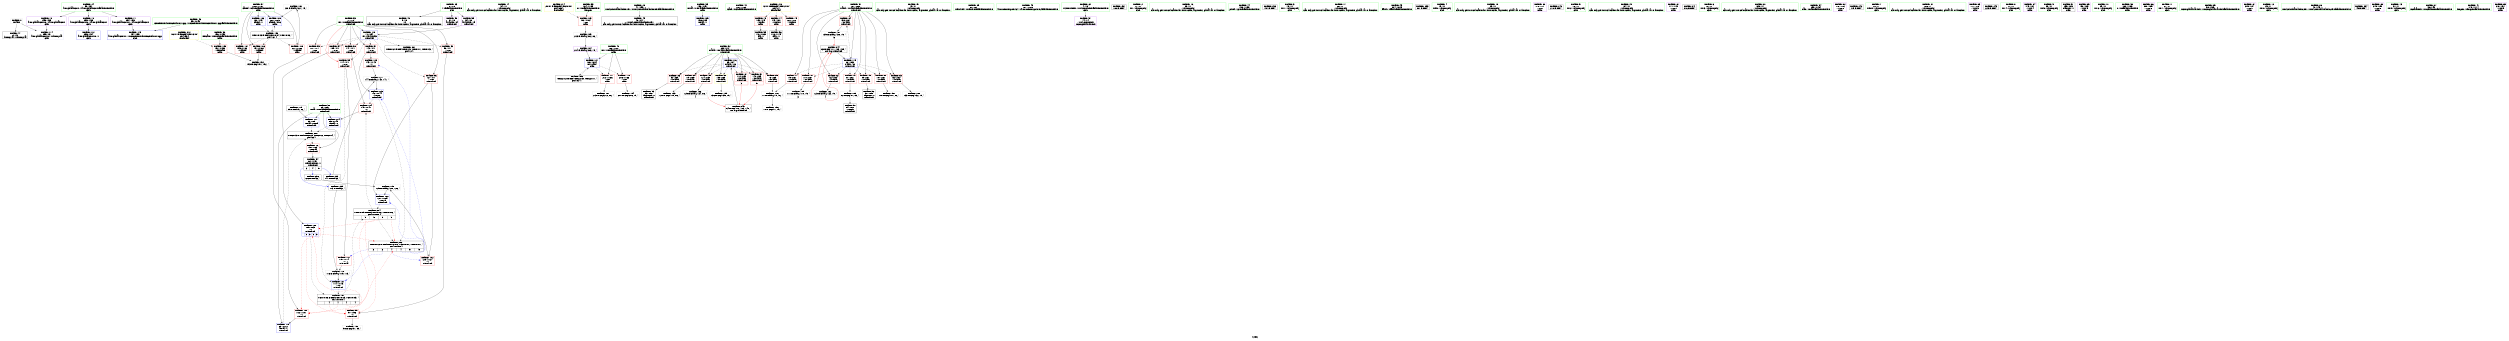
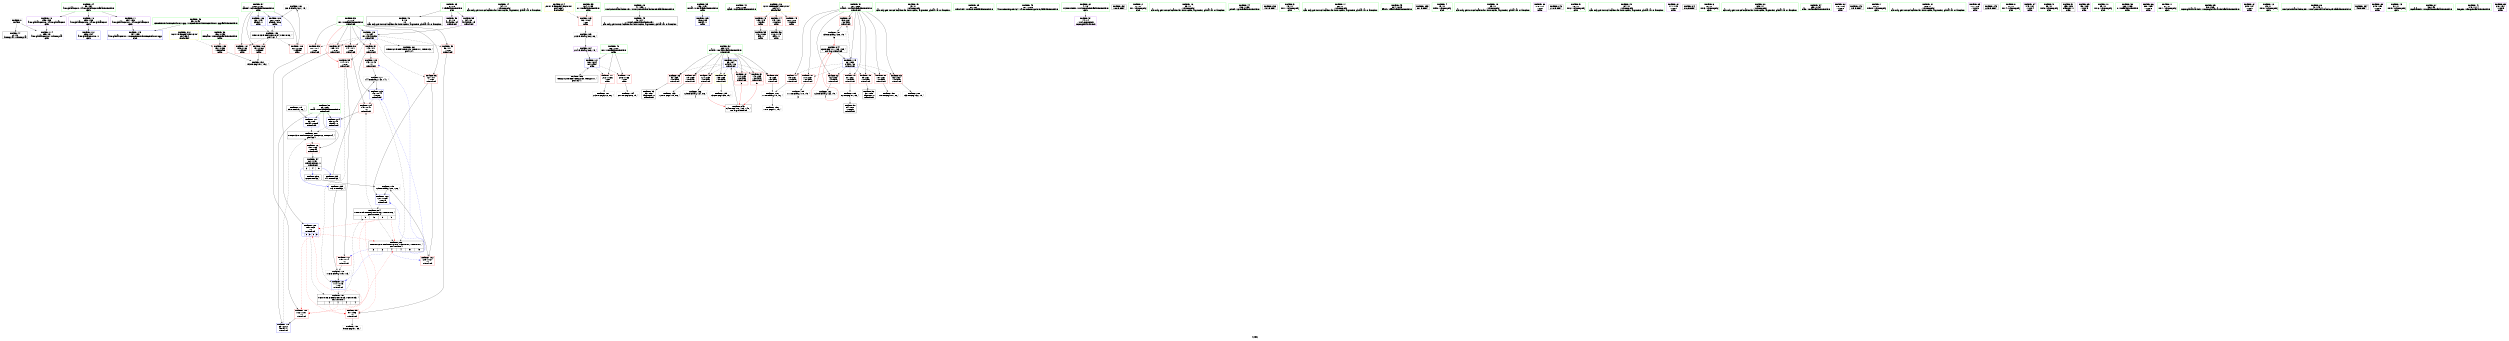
  digraph {
    label=SVFG
    node [color=green shape=record]
    edge [style=solid]
    n1 [color=grey label="{NodeID: 0\nNullPtr}"]
    n2 [color=black label="{NodeID: 47\n2\<--3\ndummyVal\<--dummyVal\n}"]
    n3 [color=blue label="{NodeID: 114\n255\<--3\nllvm.global_ctors_2\<--dummyVal\nGlob }" style=dotted]
    n4 [color=grey label="{NodeID: 180\n228 = Binary(227, 79, )\n}"]
    n5 [color=blue label="{NodeID: 128\n160\<--228\ncaseId\<--inc\nmain\n}"]
    n6 [color=black label="{NodeID: 198\nMR_18V_3 = PHI(MR_18V_4, MR_18V_2, )\npts\{161 \}\n}"]
    n7 [color=red label="{NodeID: 106\n191\<--160\n\<--caseId\nmain\n}"]
    n8 [color=red label="{NodeID: 107\n195\<--160\n\<--caseId\nmain\n}"]
    n9 [color=red label="{NodeID: 108\n227\<--160\n\<--caseId\nmain\n}"]
    n10 [color=red label="{NodeID: 97\n142\<--71\n\<--ret\n_Z5solveii\n}"]
    n11 [color=red label="{NodeID: 103\n143\<--142\n\<--\n_Z5solveii\n}"]
    n12 [color=blue label="{NodeID: 123\n142\<--144\n\<--or22\n_Z5solveii\n}"]
    n13 [color=grey label="{NodeID: 177\n144 = Binary(143, 141, )\n}"]
    n14 [color=red label="{NodeID: 104\n148\<--147\n\<--\n_Z5solveii\n}"]
    n15 [color=black label="{NodeID: 202\nMR_10V_2 = PHI(MR_10V_12, MR_10V_1, MR_10V_1, )\npts\{100000 \}\n|{<s0>3|<s1>3|<s2>4|<s3>4|<s4>5|<s5>5}}"]
    n16 [color=blue label="{NodeID: 124\n65\<--148\nretval\<--\n_Z5solveii\n}"]
    n17 [color=blue label="{NodeID: 122\n127\<--129\n\<--or15\n_Z5solveii\n}"]
-   n18 [color=red label="{NodeID: 101\n115\<--114\n\<--\n_Z5retval\n}"]
+   n18 [color=red label="{NodeID: 101\n115\<--114\n\<--\n_Z5solveii\n}"]
    n19 [color=red label="{NodeID: 102\n128\<--127\n\<--\n_Z5solveii\n}"]
    n20 [color=blue label="{NodeID: 121\n114\<--116\n\<--or\n_Z5solveii\n}"]
    n21 [label="{NodeID: 14\n34\<--1\n\<--dummyObj\nCan only get source location for instruction, argument, global var or function.}"]
    n22 [color=grey label="{NodeID: 194\n207 = cmp(206, 79, )\n}"]
    n23 [color=red label="{NodeID: 111\n212\<--166\n\<--ret\nmain\n}"]
    n24 [color=grey label="{NodeID: 187\n213 = cmp(212, 86, )\n}"]
    n25 [label="{NodeID: 28\n47\<--53\n_ZNSt8ios_base4InitD1Ev\<--_ZNSt8ios_base4InitD1Ev_field_insensitive\n}"]
    n26 [color=black label="{NodeID: 49\n46\<--47\n\<--_ZNSt8ios_base4InitD1Ev\nCan only get source location for instruction, argument, global var or function.}"]
    n27 [color=blue label="{NodeID: 125\n156\<--83\nretval\<--\nmain\n}"]
    n28 [label="{NodeID: 42\n181\<--182\nscanf\<--scanf_field_insensitive\n}"]
    n29 [color=black label="{NodeID: 56\n178\<--175\ncall1\<--\nmain\n}"]
    n30 [color=black label="{NodeID: 236\n126 = PHI(62, )\n}"]
    n31 [color=grey label="{NodeID: 179\n129 = Binary(128, 126, )\n}"]
    n32 [color=black label="{NodeID: 204\nMR_10V_9 = PHI(MR_10V_8, MR_10V_6, )\npts\{100000 \}\n|{|<s2>5|<s3>5|<s4>5|<s5>5}}"]
    n33 [color=purple label="{NodeID: 70\n253\<--33\nllvm.global_ctors_0\<--llvm.global_ctors\nGlob }"]
    n34 [color=blue label="{NodeID: 112\n253\<--34\nllvm.global_ctors_0\<--\nGlob }"]
    n35 [color=red label="{NodeID: 84\n138\<--67\n\<--n.addr\n_Z5solveii\n}"]
    n36 [color=grey label="{NodeID: 181\n139 = Binary(138, 79, )\n|{<s0>5}}"]
    n37 [color=black label="{NodeID: 244\n63 = PHI(111, 123, 139, )\n0th arg _Z5solveii }"]
    n38 [color=blue label="{NodeID: 115\n67\<--63\nn.addr\<--n\n_Z5solveii\n}"]
    n39 [color=red label="{NodeID: 77\n75\<--67\n\<--n.addr\n_Z5solveii\n}"]
    n40 [color=red label="{NodeID: 78\n81\<--67\n\<--n.addr\n_Z5solveii\n}"]
    n41 [color=red label="{NodeID: 79\n89\<--67\n\<--n.addr\n_Z5solveii\n}"]
    n42 [color=red label="{NodeID: 80\n107\<--67\n\<--n.addr\n_Z5solveii\n}"]
    n43 [color=red label="{NodeID: 81\n110\<--67\n\<--n.addr\n_Z5solveii\n}"]
    n44 [color=red label="{NodeID: 82\n122\<--67\n\<--n.addr\n_Z5solveii\n}"]
    n45 [color=red label="{NodeID: 83\n132\<--67\n\<--n.addr\n_Z5solveii\n}"]
    n46 [color=red label="{NodeID: 98\n147\<--71\n\<--ret\n_Z5solveii\n}"]
    n47 [color=black label="{NodeID: 200\nMR_2V_3 = PHI(MR_2V_5, MR_2V_2, MR_2V_4, )\npts\{66 \}\n}"]
    n48 [label="{NodeID: 15\n79\<--1\n\<--dummyObj\nCan only get source location for instruction, argument, global var or function.}"]
    n49 [color=grey label="{NodeID: 195\n136 = cmp(135, 79, )\n}"]
    n50 [label="{NodeID: 29\n60\<--61\n_Z5solveii\<--_Z5solveii_field_insensitive\n}"]
    n51 [color=blue label="{NodeID: 126\n160\<--79\ncaseId\<--\nmain\n}"]
    n52 [color=grey label="{NodeID: 192\n193 = cmp(191, 192, )\n}"]
    n53 [label="{NodeID: 43\n187\<--188\nllvm.memset.p0i8.i64\<--llvm.memset.p0i8.i64_field_insensitive\n}"]
    n54 [color=purple label="{NodeID: 57\n44\<--4\n\<--_ZStL8__ioinit\n__cxx_global_var_init\n}"]
    n55 [color=black label="{NodeID: 237\n180 = PHI()\n}"]
    n56 [color=purple label="{NodeID: 71\n254\<--33\nllvm.global_ctors_1\<--llvm.global_ctors\nGlob }"]
    n57 [color=blue label="{NodeID: 113\n254\<--35\nllvm.global_ctors_1\<--_GLOBAL__sub_I_ACRush_0_1.cpp\nGlob }"]
    n58 [color=red label="{NodeID: 85\n76\<--69\n\<--m.addr\n_Z5solveii\n}"]
    n59 [color=grey label="{NodeID: 176\n77 = Binary(75, 76, )\n}"]
    n60 [color=grey label="{NodeID: 196\n78 = cmp(77, 79, )\n}"]
    n61 [label="{NodeID: 2\n11\<--1\n.str\<--dummyObj\nGlob }"]
    n62 [color=grey label="{NodeID: 182\n123 = Binary(122, 79, )\n|{<s0>4}}"]
    n63 [color=red label="{NodeID: 99\n97\<--96\n\<--\n_Z5solveii\n}"]
    n64 [color=grey label="{NodeID: 190\n98 = cmp(97, 99, )\n}"]
    n65 [label="{NodeID: 16\n83\<--1\n\<--dummyObj\nCan only get source location for instruction, argument, global var or function.}"]
    n66 [label="{NodeID: 30\n65\<--66\nretval\<--retval_field_insensitive\n_Z5solveii\n}"]
    n67 [color=red label="{NodeID: 76\n151\<--65\n\<--retval\n_Z5solveii\n}"]
    n68 [color=blue label="{NodeID: 117\n65\<--85\nretval\<--cond\n_Z5solveii\n}"]
    n69 [color=blue label="{NodeID: 119\n65\<--102\nretval\<--\n_Z5solveii\n}"]
    n70 [color=black label="{NodeID: 54\n62\<--151\n_Z5solveii_ret\<--\n_Z5solveii\n|{<s0>3|<s1>4|<s2>5}}"]
    n71 [color=black label="{NodeID: 233\n141 = PHI(62, )\n}"]
    n72 [color=black label="{NodeID: 235\n113 = PHI(62, )\n}"]
    n73 [color=yellow label="{NodeID: 210\n12V_1 = ENCHI(MR_12V_0)\npts\{1 \}\nFun[main]}" style=double]
    n74 [color=red label="{NodeID: 73\n169\<--15\n\<--stdin\nmain\n}"]
    n75 [color=red label="{NodeID: 74\n175\<--20\n\<--stdout\nmain\n}"]
    n76 [color=red label="{NodeID: 75\n222\<--20\n\<--stdout\nmain\n}"]
    n77 [color=black label="{NodeID: 55\n172\<--169\ncall\<--\nmain\n}"]
    n78 [color=blue label="{NodeID: 127\n166\<--204\nret\<--add\nmain\n}"]
    n79 [color=red label="{NodeID: 110\n206\<--166\n\<--ret\nmain\n}"]
    n80 [color=black label="{NodeID: 199\nMR_22V_2 = PHI(MR_22V_3, MR_22V_1, )\npts\{167 \}\n}"]
    n81 [label="{NodeID: 44\n198\<--199\nprintf\<--printf_field_insensitive\n}"]
    n82 [color=purple label="{NodeID: 58\n91\<--8\narrayidx\<--f\n_Z5solveii\n}"]
    n83 [color=black label="{NodeID: 238\n197 = PHI()\n}"]
    n84 [color=purple label="{NodeID: 72\n255\<--33\nllvm.global_ctors_2\<--llvm.global_ctors\nGlob }"]
    n85 [color=red label="{NodeID: 86\n92\<--69\n\<--m.addr\n_Z5solveii\n}"]
    n86 [color=black label="{NodeID: 53\n93\<--92\nidxprom2\<--\n_Z5solveii\n}"]
    n87 [label="{NodeID: 3\n13\<--1\n.str.1\<--dummyObj\nGlob }"]
    n88 [color=grey label="{NodeID: 183\n203 = Binary(202, 86, )\n}"]
    n89 [color=purple label="{NodeID: 184\n204 = Binary(203, 79, )\n}"]
    n90 [color=red label="{NodeID: 100\n102\<--101\n\<--\n_Z5solveii\n}"]
    n91 [label="{NodeID: 17\n86\<--1\n\<--dummyObj\nCan only get source location for instruction, argument, global var or function.}"]
    n92 [color=black label="{NodeID: 197\nMR_10V_6 = PHI(MR_10V_5, MR_10V_3, )\npts\{100000 \}\n|{|<s1>4|<s2>4|<s3>4|<s4>4}}"]
    n93 [color=blue label="{NodeID: 120\n105\<--83\n\<--\n_Z5solveii\n|{|<s1>3|<s2>3|<s3>3|<s4>3}}"]
    n94 [color=grey label="{NodeID: 178\n116 = Binary(115, 113, )\n}"]
    n95 [label="{NodeID: 31\n67\<--68\nn.addr\<--n.addr_field_insensitive\n_Z5solveii\n}"]
    n96 [color=grey label="{NodeID: 189\n82 = cmp(81, 83, )\n}"]
    n97 [color=black label="{NodeID: 52\n90\<--89\nidxprom\<--\n_Z5solveii\n}"]
    n98 [color=grey label="{NodeID: 191\n108 = cmp(107, 86, )\n}"]
    n99 [color=grey label="{NodeID: 185\n111 = Binary(110, 79, )\n|{<s0>3}}"]
    n100 [color=grey label="{NodeID: 188\n133 = cmp(132, 79, )\n}"]
    n101 [color=black label="{NodeID: 50\n84\<--82\n\<--cmp1\n_Z5solveii\n}"]
    n102 [label="{NodeID: 45\n224\<--225\nfflush\<--fflush_field_insensitive\n}"]
    n103 [color=purple label="{NodeID: 59\n94\<--8\narrayidx3\<--f\n_Z5solveii\n}"]
    n104 [color=blue label="{NodeID: 118\n71\<--94\nret\<--arrayidx3\n_Z5solveii\n}"]
    n105 [color=red label="{NodeID: 92\n96\<--71\n\<--ret\n_Z5solveii\n}"]
    n106 [color=red label="{NodeID: 93\n101\<--71\n\<--ret\n_Z5solveii\n}"]
    n107 [color=red label="{NodeID: 94\n105\<--71\n\<--ret\n_Z5solveii\n}"]
    n108 [color=red label="{NodeID: 95\n114\<--71\n\<--ret\n_Z5solveii\n}"]
    n109 [color=red label="{NodeID: 96\n127\<--71\n\<--ret\n_Z5solveii\n}"]
    n110 [color=black label="{NodeID: 201\nMR_8V_2 = PHI(MR_8V_3, MR_8V_1, MR_8V_3, )\npts\{72 \}\n}"]
    n111 [color=black label="{NodeID: 239\n201 = PHI()\n}"]
    n112 [color=red label="{NodeID: 87\n112\<--69\n\<--m.addr\n_Z5solveii\n|{<s0>3}}"]
    n113 [color=black label="{NodeID: 245\n64 = PHI(112, 125, 140, )\n1st arg _Z5solveii }"]
    n114 [color=blue label="{NodeID: 116\n69\<--64\nm.addr\<--m\n_Z5solveii\n}"]
    n115 [color=red label="{NodeID: 88\n119\<--69\n\<--m.addr\n_Z5solveii\n}"]
    n116 [color=red label="{NodeID: 89\n124\<--69\n\<--m.addr\n_Z5solveii\n}"]
    n117 [color=yellow label="{NodeID: 90\n135\<--69\n\<--m.addr\n_Z5solveii\n}"]
    n118 [color=red label="{NodeID: 91\n140\<--69\n\<--m.addr\n_Z5solveii\n|{<s0>5}}"]
    n119 [label="{NodeID: 4\n15\<--1\nstdin\<--dummyObj\nGlob }"]
    n120 [label="{NodeID: 18\n99\<--1\n\<--dummyObj\nCan only get source location for instruction, argument, global var or function.}"]
    n121 [label="{NodeID: 32\n69\<--70\nm.addr\<--m.addr_field_insensitive\n_Z5solveii\n}"]
    n122 [color=grey label="{NodeID: 193\n120 = cmp(119, 86, )\n}"]
    n123 [color=grey label="{NodeID: 186\n125 = Binary(124, 86, )\n|{<s0>4}}"]
    n124 [color=yellow label="{NodeID: 212\n16V_1 = ENCHI(MR_16V_0)\npts\{159 \}\nFun[main]}" style=double]
    n125 [color=red label="{NodeID: 105\n192\<--158\n\<--testcase\nmain\n}"]
    n126 [label="{NodeID: 46\n35\<--249\n_GLOBAL__sub_I_ACRush_0_1.cpp\<--_GLOBAL__sub_I_ACRush_0_1.cpp_field_insensitive\n}"]
    n127 [color=purple label="{NodeID: 60\n170\<--11\n\<--.str\nmain\n}"]
    n128 [color=black label="{NodeID: 240\n210 = PHI()\n}"]
    n129 [label="{NodeID: 5\n16\<--1\n.str.2\<--dummyObj\nGlob }"]
    n130 [label="{NodeID: 19\n184\<--1\n\<--dummyObj\nCan only get source location for instruction, argument, global var or function.}"]
    n131 [label="{NodeID: 33\n71\<--72\nret\<--ret_field_insensitive\n_Z5solveii\n}"]
    n132 [color=purple label="{NodeID: 61\n171\<--13\n\<--.str.1\nmain\n}"]
    n133 [color=black label="{NodeID: 241\n216 = PHI()\n}"]
    n134 [label="{NodeID: 6\n18\<--1\n.str.3\<--dummyObj\nGlob }"]
    n135 [label="{NodeID: 20\n185\<--1\n\<--dummyObj\nCan only get source location for instruction, argument, global var or function.}"]
    n136 [label="{NodeID: 34\n153\<--154\nmain\<--main_field_insensitive\n}"]
    n137 [color=yellow label="{NodeID: 214\n20V_1 = ENCHI(MR_20V_0)\npts\{165 \}\nFun[main]}" style=double]
    n138 [color=red label="{NodeID: 109\n202\<--164\n\<--m\nmain\n}"]
    n139 [color=black label="{NodeID: 48\n9\<--8\n\<--f\nCan only get source location for instruction, argument, global var or function.}"]
    n140 [color=purple label="{NodeID: 62\n176\<--16\n\<--.str.2\nmain\n}"]
    n141 [color=black label="{NodeID: 242\n219 = PHI()\n}"]
    n142 [label="{NodeID: 7\n20\<--1\nstdout\<--dummyObj\nGlob }"]
    n143 [label="{NodeID: 21\n186\<--1\n\<--dummyObj\nCan only get source location for instruction, argument, global var or function.}"]
    n144 [label="{NodeID: 35\n156\<--157\nretval\<--retval_field_insensitive\nmain\n}"]
    n145 [color=purple label="{NodeID: 63\n177\<--18\n\<--.str.3\nmain\n}"]
    n146 [color=black label="{NodeID: 243\n223 = PHI()\n}"]
    n147 [label="{NodeID: 8\n21\<--1\n.str.4\<--dummyObj\nGlob }"]
    n148 [label="{NodeID: 22\n4\<--6\n_ZStL8__ioinit\<--_ZStL8__ioinit_field_insensitive\nGlob }"]
    n149 [label="{NodeID: 36\n158\<--159\ntestcase\<--testcase_field_insensitive\nmain\n}"]
    n150 [color=purple label="{NodeID: 64\n179\<--21\n\<--.str.4\nmain\n}"]
    n151 [color=black label="{NodeID: 175\n85 = PHI(79, 86, )\n}"]
    n152 [label="{NodeID: 9\n23\<--1\n.str.5\<--dummyObj\nGlob }"]
    n153 [label="{NodeID: 23\n8\<--10\nf\<--f_field_insensitive\nGlob }"]
    n154 [label="{NodeID: 37\n160\<--161\ncaseId\<--caseId_field_insensitive\nmain\n}"]
    n155 [color=black label="{NodeID: 51\n155\<--83\nmain_ret\<--\nmain\n}"]
    n156 [color=purple label="{NodeID: 65\n196\<--23\n\<--.str.5\nmain\n}"]
    n157 [label="{NodeID: 10\n25\<--1\n.str.6\<--dummyObj\nGlob }"]
    n158 [label="{NodeID: 24\n33\<--37\nllvm.global_ctors\<--llvm.global_ctors_field_insensitive\nGlob }"]
    n159 [label="{NodeID: 38\n162\<--163\nn\<--n_field_insensitive\nmain\n}"]
    n160 [color=purple label="{NodeID: 66\n200\<--25\n\<--.str.6\nmain\n}"]
    n161 [label="{NodeID: 11\n27\<--1\n.str.7\<--dummyObj\nGlob }"]
    n162 [label="{NodeID: 25\n38\<--39\n__cxx_global_var_init\<--__cxx_global_var_init_field_insensitive\n}"]
-   n163 [label="{NodeID: 39\n164\<--165\nm\<--m_field_insensitive\nfreopen\n}"]
+   n163 [label="{NodeID: 39\n164\<--165\nm\<--m_field_insensitive\nmain\n}"]
    n164 [color=purple label="{NodeID: 67\n209\<--27\n\<--.str.7\nmain\n}"]
    n165 [label="{NodeID: 12\n29\<--1\n.str.8\<--dummyObj\nGlob }"]
    n166 [label="{NodeID: 26\n42\<--43\n_ZNSt8ios_base4InitC1Ev\<--_ZNSt8ios_base4InitC1Ev_field_insensitive\n}"]
    n167 [label="{NodeID: 40\n166\<--167\nret\<--ret_field_insensitive\nmain\n}"]
    n168 [color=black label="{NodeID: 234\n45 = PHI()\n}"]
    n169 [color=purple label="{NodeID: 68\n215\<--29\n\<--.str.8\nmain\n}"]
    n170 [label="{NodeID: 13\n31\<--1\n.str.9\<--dummyObj\nGlob }"]
    n171 [label="{NodeID: 27\n48\<--49\n__cxa_atexit\<--__cxa_atexit_field_insensitive\n}"]
    n172 [label="{NodeID: 41\n173\<--174\nfreopen\<--freopen_field_insensitive\n}"]
    n173 [color=purple label="{NodeID: 69\n218\<--31\n\<--.str.9\nmain\n}"]
    n1 -> n2
    n1 -> n3
    n4 -> n5
    n5 -> n6 [style=dashed]
    n6 -> n5 [style=dashed]
    n6 -> n7 [style=dashed]
    n6 -> n8 [style=dashed]
    n6 -> n9 [style=dashed]
    n7 -> n52
    n9 -> n4
    n10 -> n11
    n10 -> n12
    n11 -> n13
    n12 -> n14 [style=dashed]
    n12 -> n15 [style=dashed]
    n13 -> n12
    n14 -> n16
    n15 -> n11 [color=blue style=dashed tailport=s4]
    n15 -> n12 [color=blue style=dashed tailport=s5]
    n15 -> n17 [color=blue style=dashed tailport=s3]
    n15 -> n18 [color=blue style=dashed tailport=s0]
    n15 -> n19 [color=blue style=dashed tailport=s2]
    n15 -> n20 [color=blue style=dashed tailport=s1]
    n16 -> n47 [style=dashed]
    n17 -> n32 [style=dashed]
    n18 -> n94
    n19 -> n31
    n20 -> n92 [style=dashed]
    n23 -> n24
    n25 -> n26
    n30 -> n31
    n31 -> n17
    n32 -> n14 [style=dashed]
    n32 -> n15 [style=dashed]
    n32 -> n15 [color=red style=dashed tailport=s5]
    n32 -> n63 [color=red style=dashed tailport=s2]
    n32 -> n90 [color=red style=dashed tailport=s3]
    n32 -> n93 [color=red style=dashed tailport=s4]
    n33 -> n34
    n35 -> n36
    n36 -> n37 [color=red tailport=s0]
    n37 -> n38
    n38 -> n35 [style=dashed]
    n38 -> n39 [style=dashed]
    n38 -> n40 [style=dashed]
    n38 -> n41 [style=dashed]
    n38 -> n42 [style=dashed]
    n38 -> n43 [style=dashed]
    n38 -> n44 [style=dashed]
    n38 -> n45 [style=dashed]
    n39 -> n59
    n40 -> n96
    n41 -> n97
    n42 -> n98
    n43 -> n99
    n44 -> n62
    n45 -> n100
    n46 -> n14
    n47 -> n67 [style=dashed]
    n51 -> n6 [style=dashed]
    n56 -> n57
    n58 -> n59
    n59 -> n60
    n62 -> n37 [color=red tailport=s0]
    n63 -> n64
    n66 -> n16
    n66 -> n67
    n66 -> n68
    n66 -> n69
    n67 -> n70
    n68 -> n47 [style=dashed]
    n69 -> n47 [style=dashed]
    n70 -> n30 [color=blue tailport=s1]
    n70 -> n71 [color=blue tailport=s2]
    n70 -> n72 [color=blue tailport=s0]
    n71 -> n13
    n72 -> n94
    n73 -> n74 [style=dashed]
    n73 -> n75 [style=dashed]
    n73 -> n76 [style=dashed]
    n74 -> n77
    n75 -> n29
    n78 -> n23 [style=dashed]
    n78 -> n79 [style=dashed]
    n78 -> n80 [style=dashed]
    n79 -> n22
    n80 -> n78 [style=dashed]
    n84 -> n3
    n85 -> n86
    n88 -> n89
    n89 -> n78
    n90 -> n69
    n92 -> n15 [color=red style=dashed tailport=s4]
    n92 -> n32 [style=dashed]
    n92 -> n63 [color=red style=dashed tailport=s1]
    n92 -> n90 [color=red style=dashed tailport=s2]
    n92 -> n93 [color=red style=dashed tailport=s3]
    n93 -> n15 [color=red style=dashed tailport=s4]
    n93 -> n63 [color=red style=dashed tailport=s1]
    n93 -> n90 [color=red style=dashed tailport=s2]
    n93 -> n92 [style=dashed]
    n93 -> n93 [color=red style=dashed tailport=s3]
    n94 -> n20
    n95 -> n35
    n95 -> n38
    n95 -> n39
    n95 -> n40
    n95 -> n41
    n95 -> n42
    n95 -> n43
    n95 -> n44
    n95 -> n45
    n96 -> n101
    n99 -> n37 [color=red tailport=s0]
    n103 -> n104
    n104 -> n10 [style=dashed]
    n104 -> n46 [style=dashed]
    n104 -> n105 [style=dashed]
    n104 -> n106 [style=dashed]
    n104 -> n107 [style=dashed]
    n104 -> n108 [style=dashed]
    n104 -> n109 [style=dashed]
    n104 -> n110 [style=dashed]
    n105 -> n63
    n106 -> n90
    n107 -> n93
    n108 -> n18
    n108 -> n20 [style=dashed]
    n109 -> n17
    n109 -> n19
    n112 -> n113 [color=red tailport=s0]
    n113 -> n114
    n114 -> n58 [style=dashed]
    n114 -> n85 [style=dashed]
    n114 -> n112 [style=dashed]
    n114 -> n115 [style=dashed]
    n114 -> n116 [style=dashed]
    n114 -> n117 [style=dashed]
    n114 -> n118 [style=dashed]
    n115 -> n122
    n116 -> n123
    n117 -> n49
    n118 -> n113 [color=red tailport=s0]
    n121 -> n58
    n121 -> n85
    n121 -> n112
    n121 -> n114
    n121 -> n115
    n121 -> n116
    n121 -> n117
    n121 -> n118
    n123 -> n113 [color=red tailport=s0]
    n124 -> n125 [style=dashed]
    n125 -> n52
    n126 -> n57
    n131 -> n10
    n131 -> n46
    n131 -> n104
    n131 -> n105
    n131 -> n106
    n131 -> n107
    n131 -> n108 [color=red]
    n131 -> n109
    n137 -> n138 [style=dashed]
    n138 -> n88
    n144 -> n27
    n148 -> n54
    n149 -> n125
    n151 -> n68
    n153 -> n82
    n153 -> n103
    n153 -> n139
    n154 -> n5
    n154 -> n7
    n154 -> n8
    n154 -> n9
    n154 -> n51
    n158 -> n33
    n158 -> n56
    n158 -> n84
    n163 -> n138
    n167 -> n23
    n167 -> n78
    n167 -> n79
  }
